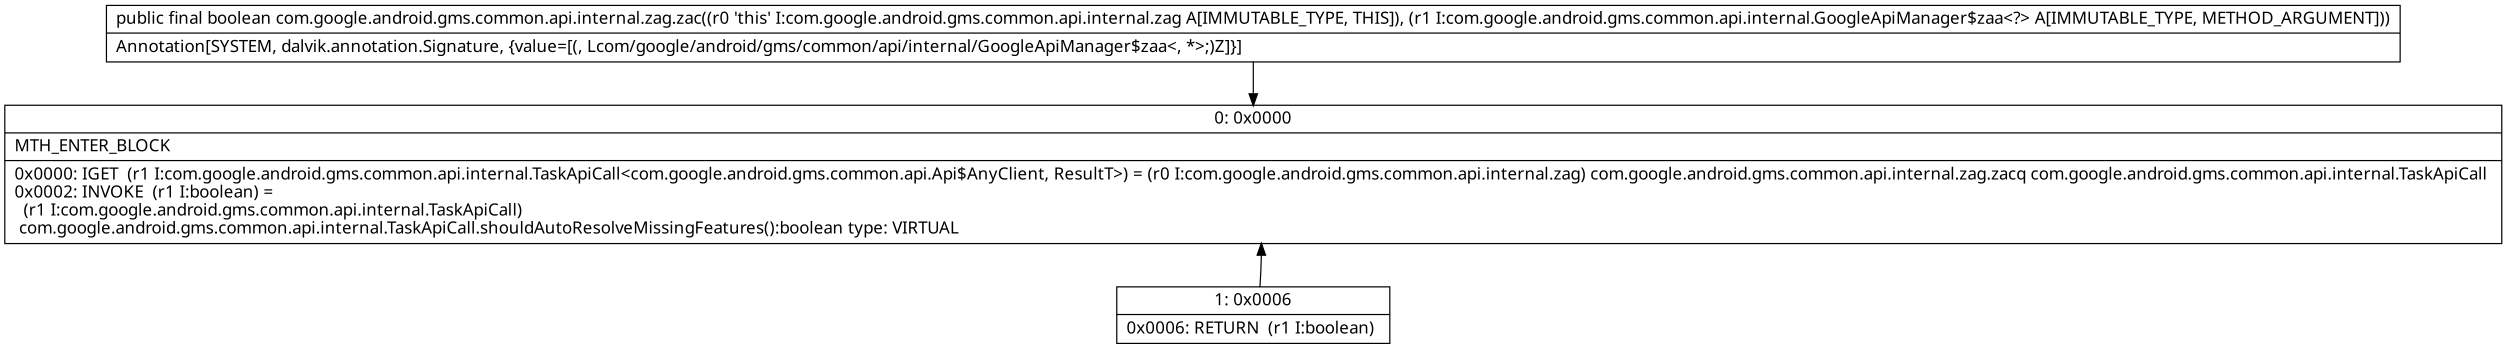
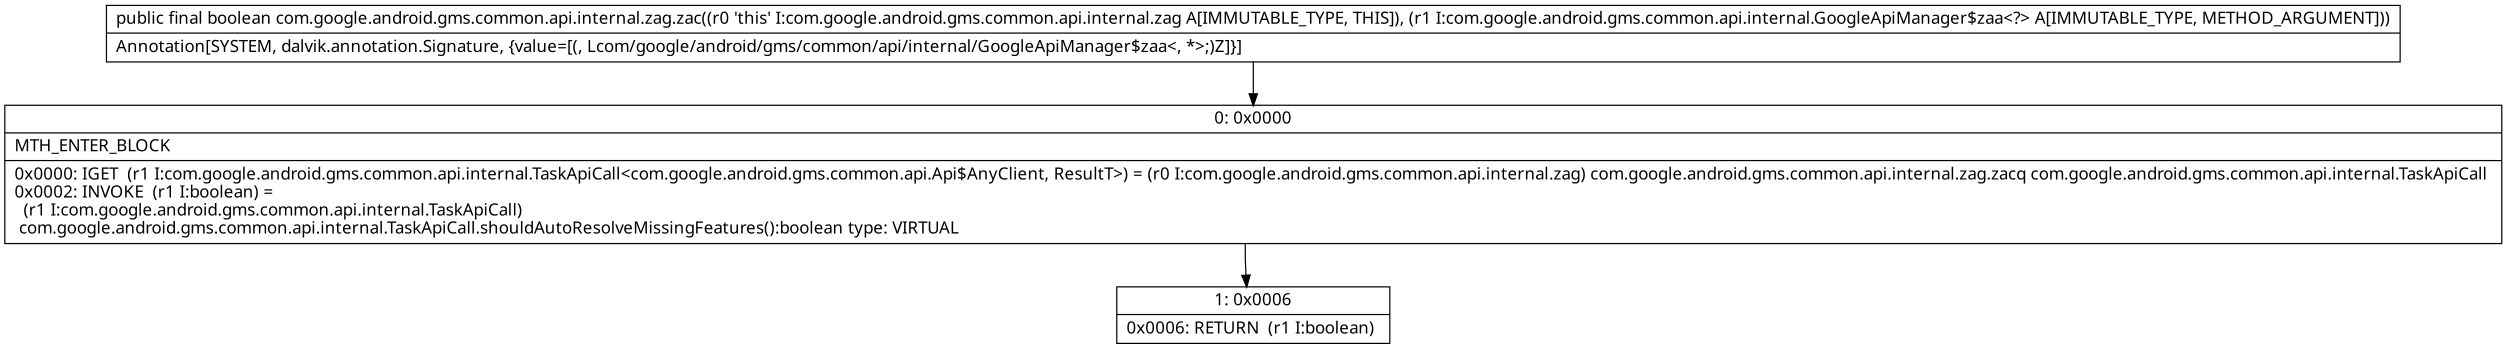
  digraph {
    fontname="Noto Sans"
    node [shape=record fontname="Noto Sans"]
    edge [fontname="Noto Sans"]
    n1 [label="{0\:\ 0x0000|MTH_ENTER_BLOCK\l|0x0000: IGET  (r1 I:com.google.android.gms.common.api.internal.TaskApiCall\<com.google.android.gms.common.api.Api$AnyClient, ResultT\>) = (r0 I:com.google.android.gms.common.api.internal.zag) com.google.android.gms.common.api.internal.zag.zacq com.google.android.gms.common.api.internal.TaskApiCall \l0x0002: INVOKE  (r1 I:boolean) = \l  (r1 I:com.google.android.gms.common.api.internal.TaskApiCall)\l com.google.android.gms.common.api.internal.TaskApiCall.shouldAutoResolveMissingFeatures():boolean type: VIRTUAL \l}"]
    n2 [label="{1\:\ 0x0006|0x0006: RETURN  (r1 I:boolean) \l}"]
    n3 [label="{public final boolean com.google.android.gms.common.api.internal.zag.zac((r0 'this' I:com.google.android.gms.common.api.internal.zag A[IMMUTABLE_TYPE, THIS]), (r1 I:com.google.android.gms.common.api.internal.GoogleApiManager$zaa\<?\> A[IMMUTABLE_TYPE, METHOD_ARGUMENT]))  | Annotation[SYSTEM, dalvik.annotation.Signature, \{value=[(, Lcom\/google\/android\/gms\/common\/api\/internal\/GoogleApiManager$zaa\<, *\>;)Z]\}]\l}"]
-   n2 -> n1
+   n1 -> n2
    n3 -> n1
  }
